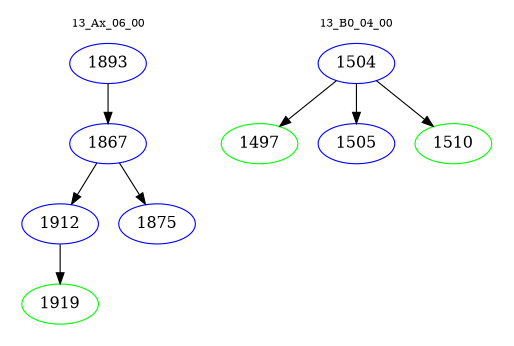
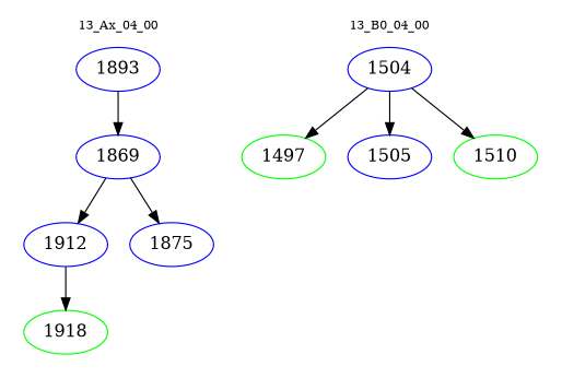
  digraph {
    node [color=blue]
    edge [color=black]
    n1 [label=1893]
    n2 [label=1912]
-   n3 [label=1867]
-   n4 [color=green label=1919]
+   n3 [label=1869]
+   n4 [color=green label=1918]
    n5 [label=1875]
    n6 [label=1504]
    n7 [color=green label=1497]
    n8 [label=1505]
    n9 [color=green label=1510]
    subgraph cluster_1 {
      color=white
      fontsize=10
-     label="13_Ax_06_00"
+     label="13_Ax_04_00"
      n1
      n2
      n3
      n4
      n5
    }
    subgraph cluster_2 {
      color=white
      fontsize=10
      label="13_B0_04_00"
      n6
      n7
      n8
      n9
    }
    n1 -> n3
    n2 -> n4
    n3 -> n2
    n3 -> n5
    n6 -> n7
    n6 -> n8
    n6 -> n9
  }
